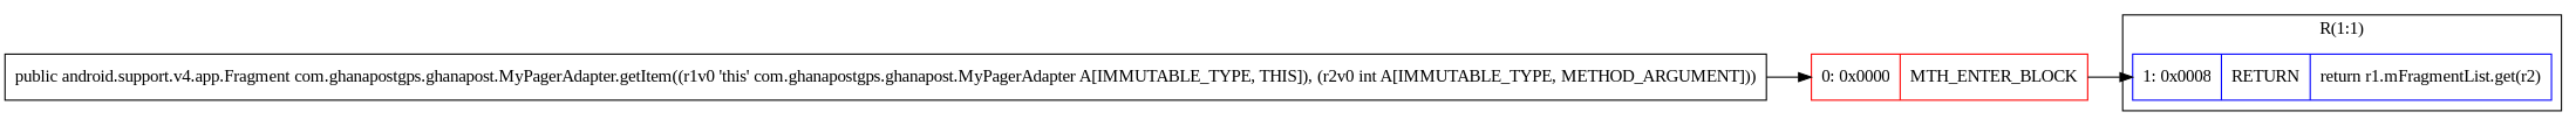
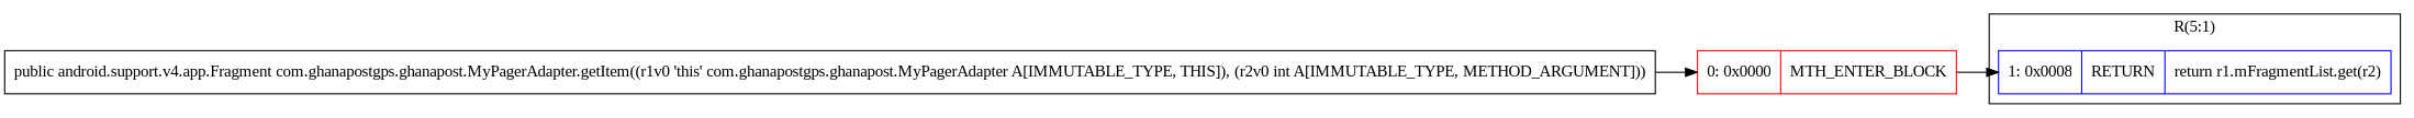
  digraph {
    rankdir=LR
    fontname="Liberation Serif"
    node [shape=record fontname="Liberation Serif"]
    edge [fontname="Liberation Serif"]
    n1 [color=blue label="{1\:\ 0x0008|RETURN\l|return r1.mFragmentList.get(r2)\l}"]
    n2 [color=red label="{0\:\ 0x0000|MTH_ENTER_BLOCK\l}"]
    n3 [label="{public android.support.v4.app.Fragment com.ghanapostgps.ghanapost.MyPagerAdapter.getItem((r1v0 'this' com.ghanapostgps.ghanapost.MyPagerAdapter A[IMMUTABLE_TYPE, THIS]), (r2v0 int A[IMMUTABLE_TYPE, METHOD_ARGUMENT])) }"]
    subgraph cluster_1 {
-     label="R(1:1)"
+     label="R(5:1)"
      n1
    }
    n2 -> n1
    n3 -> n2
  }
